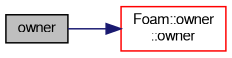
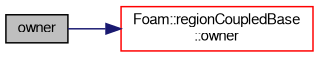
  digraph {
    rankdir=LR
    node [fontname=FreeSans fontsize=10 shape=record]
    n1 [color=black fillcolor=grey75 fontcolor=black height=0.2 label=owner style=filled width=0.4]
-   n2 [color=red height=0.2 label="Foam::owner\l::owner" width=0.4]
+   n2 [color=red height=0.2 label="Foam::regionCoupledBase\l::owner" width=0.4]
    n1 -> n2 [color=midnightblue fontname=FreeSans fontsize=10 labelfontname=FreeSans labelfontsize=10 style=solid]
  }
